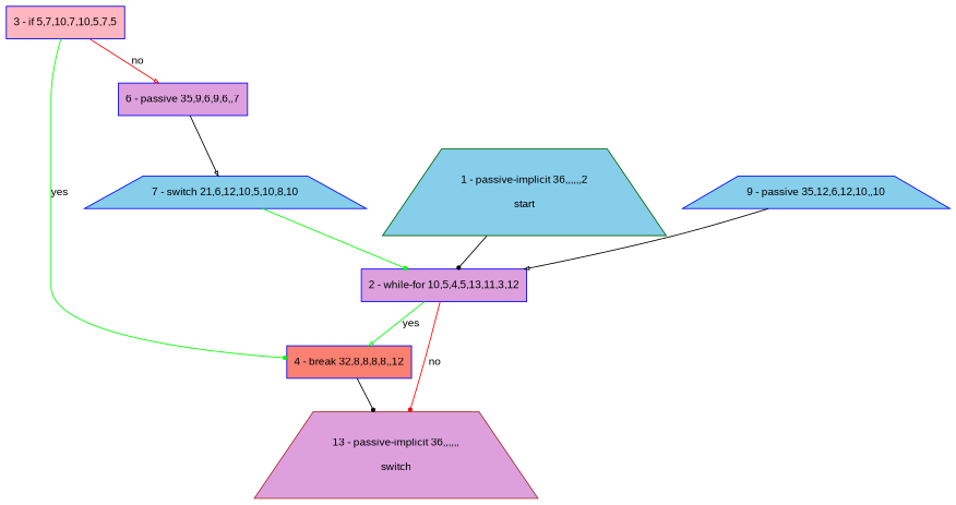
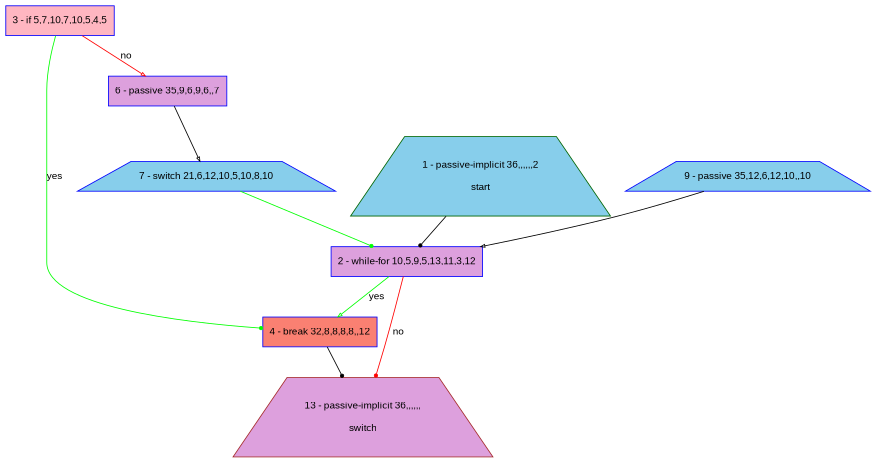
  digraph {
    bgcolor=white
    compound=true
    fillcolor="#FFFFCC"
    fontname=Arial
    fontsize=12
    pack=true
    packmode=clust
    style="rounded,filled"
    node [color="#0000ff" compound=true fillcolor=plum fixedsize=false fontname=Arial fontsize=12 node_initialized=no shape=box style=filled]
    edge [arrowhead=dot arrowsize=0.5 arrowtail=none color="#000000" compound=true dir=forward fontcolor=black fontname=Arial fontsize=12]
-   n1 [label="2 - while-for 10,5,4,5,13,11,3,12"]
+   n1 [label="2 - while-for 10,5,9,5,13,11,3,12"]
    n2 [color="#a52a2a" label="13 - passive-implicit 36,,,,,,\n\nswitch" shape=trapezium]
    n3 [fillcolor=salmon label="4 - break 32,8,8,8,8,,12"]
-   n4 [fillcolor=lightpink label="3 - if 5,7,10,7,10,5,7,5"]
+   n4 [fillcolor=lightpink label="3 - if 5,7,10,7,10,5,4,5"]
    n5 [label="6 - passive 35,9,6,9,6,,7"]
    n6 [color="#006400" fillcolor=skyblue label="1 - passive-implicit 36,,,,,,2\n\nstart" shape=trapezium]
    n7 [fillcolor=skyblue label="7 - switch 21,6,12,10,5,10,8,10" shape=trapezium]
    n8 [fillcolor=skyblue label="9 - passive 35,12,6,12,10,,10" shape=trapezium]
    n1 -> n2 [color="#ff0000" label=no]
    n1 -> n3 [arrowhead=onormal color="#00ff00" label=yes]
    n3 -> n2
    n4 -> n3 [color="#00ff00" label=yes]
    n4 -> n5 [arrowhead=onormal color="#ff0000" label=no]
    n5 -> n7 [arrowhead=onormal]
    n6 -> n1
    n7 -> n1 [color="#00ff00"]
    n8 -> n1 [arrowhead=onormal]
  }
